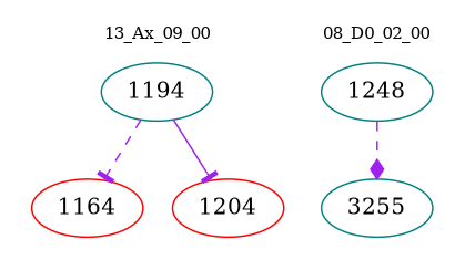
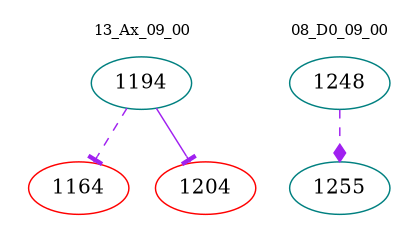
  digraph {
    node [color=teal]
    edge [arrowhead=tee color=purple style=dashed]
    n1 [label=1194]
    n2 [color=red label=1164]
    n3 [color=red label=1204]
    n4 [label=1248]
-   n5 [label=3255]
+   n5 [label=1255]
    subgraph cluster_1 {
      color=white
      fontsize=10
      label="13_Ax_09_00"
      n1
      n2
      n3
    }
    subgraph cluster_2 {
      color=white
      fontsize=10
-     label="08_D0_02_00"
+     label="08_D0_09_00"
      n4
      n5
    }
    n1 -> n2
    n1 -> n3 [style=solid]
    n4 -> n5 [arrowhead=diamond]
  }
